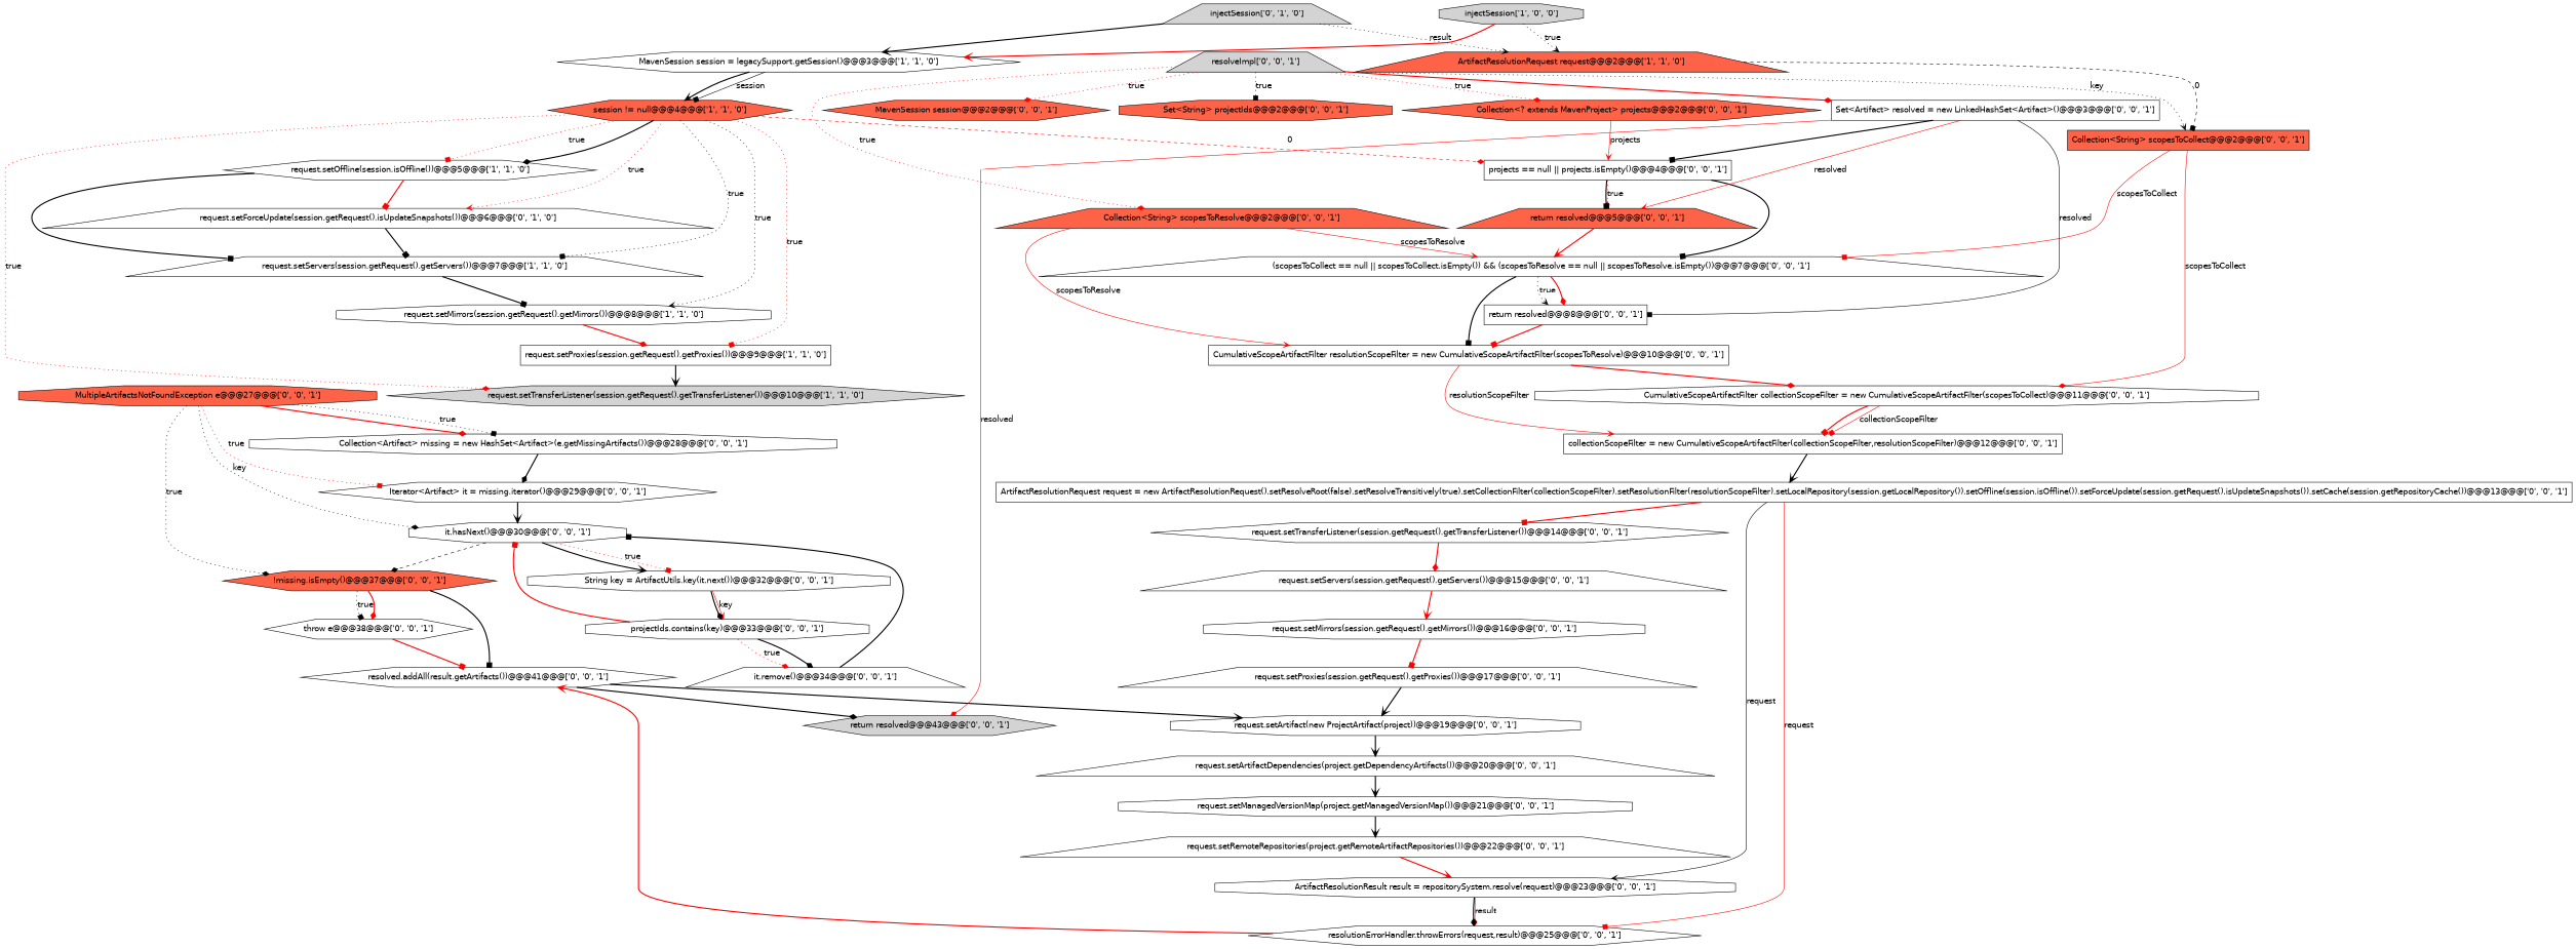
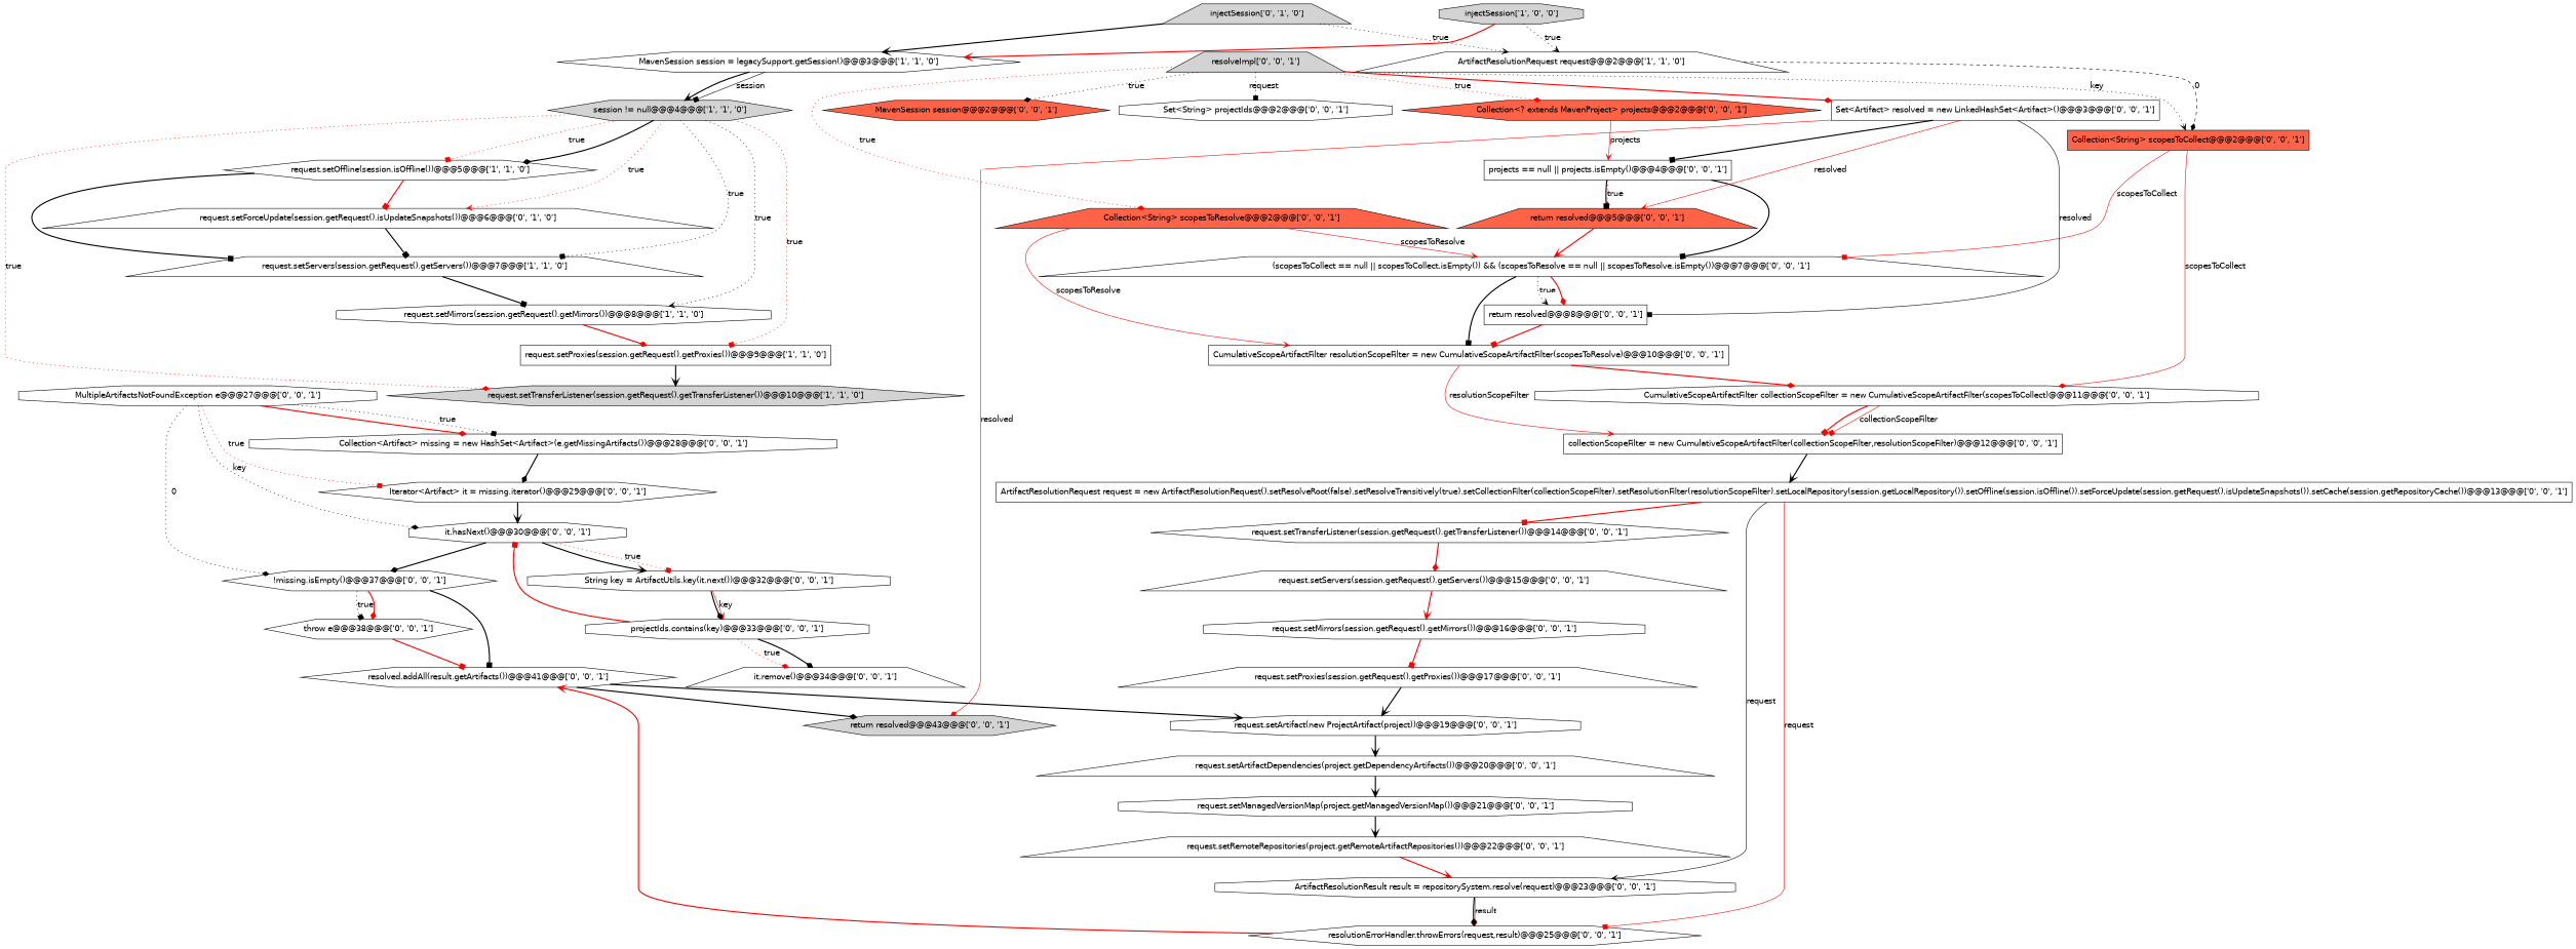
  digraph {
    fontname="DejaVu Sans"
    node [fillcolor=white fontname="DejaVu Sans" shape=hexagon style=filled]
    edge [arrowhead=box color=red fontname="DejaVu Sans" style=bold]
-   n1 [fillcolor=tomato label="!missing.isEmpty()@@@37@@@['0', '0', '1']"]
+   n1 [label="!missing.isEmpty()@@@37@@@['0', '0', '1']"]
    n2 [label="throw e@@@38@@@['0', '0', '1']"]
    n3 [label="resolved.addAll(result.getArtifacts())@@@41@@@['0', '0', '1']"]
    n4 [fillcolor=lightgray label="return resolved@@@43@@@['0', '0', '1']"]
    n5 [label="request.setArtifact(new ProjectArtifact(project))@@@19@@@['0', '0', '1']" shape=octagon]
    n6 [label="request.setTransferListener(session.getRequest().getTransferListener())@@@14@@@['0', '0', '1']"]
    n7 [label="request.setServers(session.getRequest().getServers())@@@15@@@['0', '0', '1']" shape=trapezium]
    n8 [label="request.setMirrors(session.getRequest().getMirrors())@@@16@@@['0', '0', '1']" shape=octagon]
    n9 [fillcolor=tomato label="Collection<? extends MavenProject> projects@@@2@@@['0', '0', '1']"]
    n10 [label="projects == null || projects.isEmpty()@@@4@@@['0', '0', '1']" shape=box]
    n11 [label="(scopesToCollect == null || scopesToCollect.isEmpty()) && (scopesToResolve == null || scopesToResolve.isEmpty())@@@7@@@['0', '0', '1']" shape=trapezium]
    n12 [fillcolor=tomato label="return resolved@@@5@@@['0', '0', '1']" shape=trapezium]
    n13 [label="CumulativeScopeArtifactFilter collectionScopeFilter = new CumulativeScopeArtifactFilter(scopesToCollect)@@@11@@@['0', '0', '1']" shape=octagon]
    n14 [label="collectionScopeFilter = new CumulativeScopeArtifactFilter(collectionScopeFilter,resolutionScopeFilter)@@@12@@@['0', '0', '1']" shape=box]
    n15 [label="ArtifactResolutionRequest request = new ArtifactResolutionRequest().setResolveRoot(false).setResolveTransitively(true).setCollectionFilter(collectionScopeFilter).setResolutionFilter(resolutionScopeFilter).setLocalRepository(session.getLocalRepository()).setOffline(session.isOffline()).setForceUpdate(session.getRequest().isUpdateSnapshots()).setCache(session.getRepositoryCache())@@@13@@@['0', '0', '1']" shape=box]
    n16 [label="request.setOffline(session.isOffline())@@@5@@@['1', '1', '0']"]
    n17 [label="request.setServers(session.getRequest().getServers())@@@7@@@['1', '1', '0']" shape=trapezium]
    n18 [label="request.setForceUpdate(session.getRequest().isUpdateSnapshots())@@@6@@@['0', '1', '0']" shape=trapezium]
    n19 [label="request.setMirrors(session.getRequest().getMirrors())@@@8@@@['1', '1', '0']" shape=octagon]
    n20 [label="it.hasNext()@@@30@@@['0', '0', '1']" shape=octagon]
    n21 [label="String key = ArtifactUtils.key(it.next())@@@32@@@['0', '0', '1']" shape=octagon]
    n22 [label="projectIds.contains(key)@@@33@@@['0', '0', '1']" shape=octagon]
    n23 [label="it.remove()@@@34@@@['0', '0', '1']" shape=trapezium]
    n24 [label="return resolved@@@8@@@['0', '0', '1']" shape=box]
    n25 [label="CumulativeScopeArtifactFilter resolutionScopeFilter = new CumulativeScopeArtifactFilter(scopesToResolve)@@@10@@@['0', '0', '1']" shape=box]
    n26 [label="Collection<Artifact> missing = new HashSet<Artifact>(e.getMissingArtifacts())@@@28@@@['0', '0', '1']" shape=octagon]
    n27 [label="Iterator<Artifact> it = missing.iterator()@@@29@@@['0', '0', '1']"]
    n28 [label="request.setArtifactDependencies(project.getDependencyArtifacts())@@@20@@@['0', '0', '1']" shape=trapezium]
    n29 [label="request.setManagedVersionMap(project.getManagedVersionMap())@@@21@@@['0', '0', '1']" shape=octagon]
    n30 [label="request.setRemoteRepositories(project.getRemoteArtifactRepositories())@@@22@@@['0', '0', '1']" shape=trapezium]
    n31 [label="ArtifactResolutionResult result = repositorySystem.resolve(request)@@@23@@@['0', '0', '1']" shape=octagon]
    n32 [label="resolutionErrorHandler.throwErrors(request,result)@@@25@@@['0', '0', '1']"]
    n33 [fillcolor=tomato label="MavenSession session@@@2@@@['0', '0', '1']"]
-   n34 [fillcolor=tomato label="Set<String> projectIds@@@2@@@['0', '0', '1']" shape=octagon]
+   n34 [label="Set<String> projectIds@@@2@@@['0', '0', '1']" shape=octagon]
    n35 [fillcolor=lightgray label="resolveImpl['0', '0', '1']" shape=trapezium]
    n36 [fillcolor=tomato label="Collection<String> scopesToCollect@@@2@@@['0', '0', '1']" shape=box]
    n37 [fillcolor=tomato label="Collection<String> scopesToResolve@@@2@@@['0', '0', '1']" shape=trapezium]
    n38 [label="Set<Artifact> resolved = new LinkedHashSet<Artifact>()@@@3@@@['0', '0', '1']" shape=box]
    n39 [fillcolor=lightgray label="request.setTransferListener(session.getRequest().getTransferListener())@@@10@@@['1', '1', '0']"]
    n40 [label="request.setProxies(session.getRequest().getProxies())@@@9@@@['1', '1', '0']" shape=box]
    n41 [label="MavenSession session = legacySupport.getSession()@@@3@@@['1', '1', '0']"]
-   n42 [fillcolor=tomato label="session != null@@@4@@@['1', '1', '0']"]
+   n42 [fillcolor=lightgray label="session != null@@@4@@@['1', '1', '0']"]
    n43 [label="request.setProxies(session.getRequest().getProxies())@@@17@@@['0', '0', '1']" shape=trapezium]
    n44 [fillcolor=lightgray label="injectSession['0', '1', '0']" shape=trapezium]
-   n45 [fillcolor=tomato label="ArtifactResolutionRequest request@@@2@@@['1', '1', '0']" shape=trapezium]
+   n45 [label="ArtifactResolutionRequest request@@@2@@@['1', '1', '0']" shape=trapezium]
    n46 [fillcolor=lightgray label="injectSession['1', '0', '0']" shape=octagon]
-   n47 [fillcolor=tomato label="MultipleArtifactsNotFoundException e@@@27@@@['0', '0', '1']" shape=octagon]
+   n47 [label="MultipleArtifactsNotFoundException e@@@27@@@['0', '0', '1']" shape=octagon]
    n1 -> n2 [color=black label=true style=dotted]
    n1 -> n2 [arrowhead=diamond]
    n1 -> n3 [color=black]
    n2 -> n3
    n3 -> n4 [arrowhead=diamond color=black]
    n3 -> n5 [arrowhead=vee color=black]
    n5 -> n28 [arrowhead=vee color=black]
    n6 -> n7 [arrowhead=diamond]
    n7 -> n8 [arrowhead=vee]
    n8 -> n43
    n9 -> n10 [arrowhead=vee label=projects style=solid]
    n10 -> n11 [color=black]
    n10 -> n12 [arrowhead=diamond label=true style=dotted]
    n10 -> n12 [color=black]
    n11 -> n24 [arrowhead=diamond]
    n11 -> n24 [arrowhead=vee color=black label=true style=dotted]
    n11 -> n25 [color=black]
    n12 -> n11 [arrowhead=vee]
    n13 -> n14 [label=collectionScopeFilter style=solid]
    n13 -> n14
    n14 -> n15 [arrowhead=vee color=black]
    n15 -> n6
    n15 -> n31 [arrowhead=vee color=black label=request style=solid]
    n15 -> n32 [label=request style=solid]
    n16 -> n17 [color=black]
    n16 -> n18
    n17 -> n19 [color=black]
    n18 -> n17 [color=black]
    n19 -> n40 [arrowhead=diamond]
-   n20 -> n1 [arrowhead=diamond color=black style=dashed]
+   n20 -> n1 [arrowhead=diamond color=black]
    n20 -> n21 [label=true style=dotted]
    n20 -> n21 [arrowhead=vee color=black]
    n21 -> n22 [arrowhead=vee label=key style=solid]
    n21 -> n22 [arrowhead=diamond color=black]
    n22 -> n20
    n22 -> n23 [arrowhead=diamond color=black]
    n22 -> n23 [arrowhead=diamond label=true style=dotted]
-   n23 -> n20 [color=black]
    n24 -> n25
    n25 -> n13 [arrowhead=diamond]
    n25 -> n14 [arrowhead=vee label=resolutionScopeFilter style=solid]
    n26 -> n27 [arrowhead=diamond color=black]
    n27 -> n20 [arrowhead=vee color=black]
    n28 -> n29 [arrowhead=vee color=black]
    n29 -> n30 [arrowhead=vee color=black]
    n30 -> n31 [arrowhead=vee]
    n31 -> n32 [arrowhead=diamond label=result style=solid]
    n31 -> n32 [arrowhead=diamond color=black]
    n32 -> n3 [arrowhead=vee]
    n35 -> n9 [arrowhead=diamond label=true style=dotted]
-   n35 -> n33 [arrowhead=diamond label=true style=dotted]
-   n35 -> n34 [color=black label=true style=dotted]
+   n35 -> n33 [arrowhead=diamond color=black label=true style=dotted]
+   n35 -> n34 [color=black label=request style=dotted]
    n35 -> n36 [arrowhead=vee color=black label=key style=dotted]
    n35 -> n37 [arrowhead=diamond label=true style=dotted]
    n35 -> n38 [arrowhead=diamond]
    n36 -> n11 [label=scopesToCollect style=solid]
    n36 -> n13 [arrowhead=diamond label=scopesToCollect style=solid]
    n37 -> n11 [arrowhead=vee label=scopesToResolve style=solid]
    n37 -> n25 [arrowhead=vee label=scopesToResolve style=solid]
    n38 -> n4 [arrowhead=diamond label=resolved style=solid]
    n38 -> n10 [color=black]
    n38 -> n12 [arrowhead=vee label=resolved style=solid]
    n38 -> n24 [color=black label=resolved style=solid]
    n40 -> n39 [arrowhead=vee color=black]
    n41 -> n42 [color=black label=session style=solid]
    n41 -> n42 [arrowhead=vee color=black]
-   n42 -> n10 [arrowhead=diamond label=0 style=dashed]
    n42 -> n16 [label=true style=dotted]
    n42 -> n16 [arrowhead=diamond color=black]
    n42 -> n17 [color=black label=true style=dotted]
    n42 -> n18 [arrowhead=vee label=true style=dotted]
    n42 -> n19 [arrowhead=vee color=black label=true style=dotted]
    n42 -> n39 [arrowhead=diamond label=true style=dotted]
    n42 -> n40 [label=true style=dotted]
    n43 -> n5 [arrowhead=vee color=black]
    n44 -> n41 [arrowhead=vee color=black]
-   n44 -> n45 [arrowhead=vee color=black label=result style=dotted]
-   n45 -> n36 [color=black label=0 style=dashed]
+   n44 -> n45 [arrowhead=vee color=black label=true style=dotted]
+   n45 -> n36 [arrowhead=diamond color=black label=0 style=dashed]
    n46 -> n41 [arrowhead=vee]
    n46 -> n45 [arrowhead=vee color=black label=true style=dotted]
-   n47 -> n1 [arrowhead=diamond color=black label=true style=dotted]
+   n47 -> n1 [arrowhead=diamond color=black label=0 style=dotted]
    n47 -> n20 [arrowhead=diamond color=black label=key style=dotted]
    n47 -> n26 [color=black label=true style=dotted]
    n47 -> n26 [arrowhead=diamond]
    n47 -> n27 [label=true style=dotted]
  }
